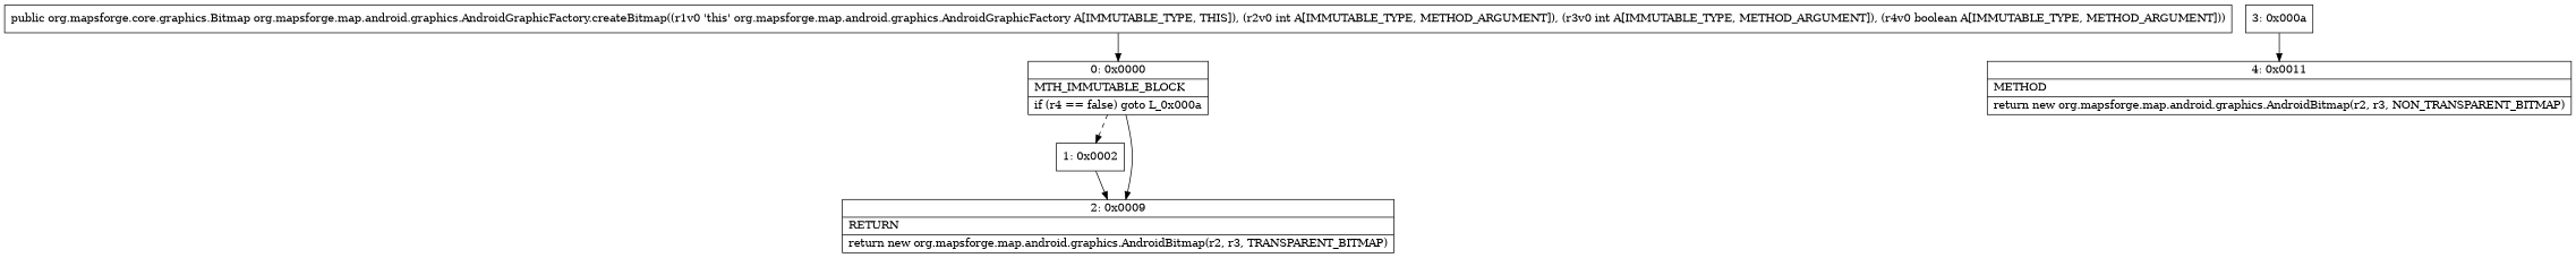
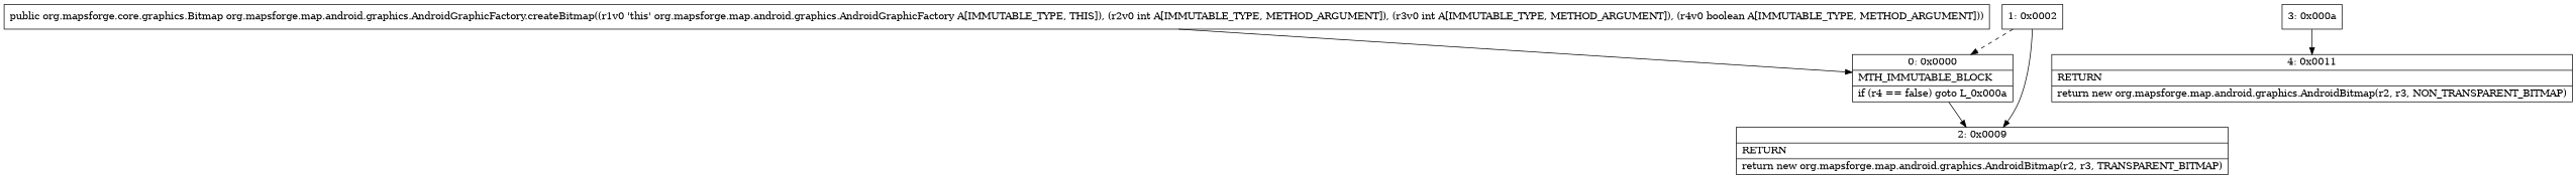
  digraph {
    node [shape=record]
    n1 [label="{0\:\ 0x0000|MTH_IMMUTABLE_BLOCK\l|if (r4 == false) goto L_0x000a\l}"]
    n2 [label="{1\:\ 0x0002}"]
    n3 [label="{2\:\ 0x0009|RETURN\l|return new org.mapsforge.map.android.graphics.AndroidBitmap(r2, r3, TRANSPARENT_BITMAP)\l}"]
    n4 [label="{3\:\ 0x000a}"]
-   n5 [label="{4\:\ 0x0011|METHOD\l|return new org.mapsforge.map.android.graphics.AndroidBitmap(r2, r3, NON_TRANSPARENT_BITMAP)\l}"]
+   n5 [label="{4\:\ 0x0011|RETURN\l|return new org.mapsforge.map.android.graphics.AndroidBitmap(r2, r3, NON_TRANSPARENT_BITMAP)\l}"]
    n6 [label="{public org.mapsforge.core.graphics.Bitmap org.mapsforge.map.android.graphics.AndroidGraphicFactory.createBitmap((r1v0 'this' org.mapsforge.map.android.graphics.AndroidGraphicFactory A[IMMUTABLE_TYPE, THIS]), (r2v0 int A[IMMUTABLE_TYPE, METHOD_ARGUMENT]), (r3v0 int A[IMMUTABLE_TYPE, METHOD_ARGUMENT]), (r4v0 boolean A[IMMUTABLE_TYPE, METHOD_ARGUMENT])) }"]
-   n1 -> n2 [style=dashed]
+   n2 -> n1 [style=dashed]
    n1 -> n3
    n2 -> n3
    n4 -> n5
    n6 -> n1
  }
